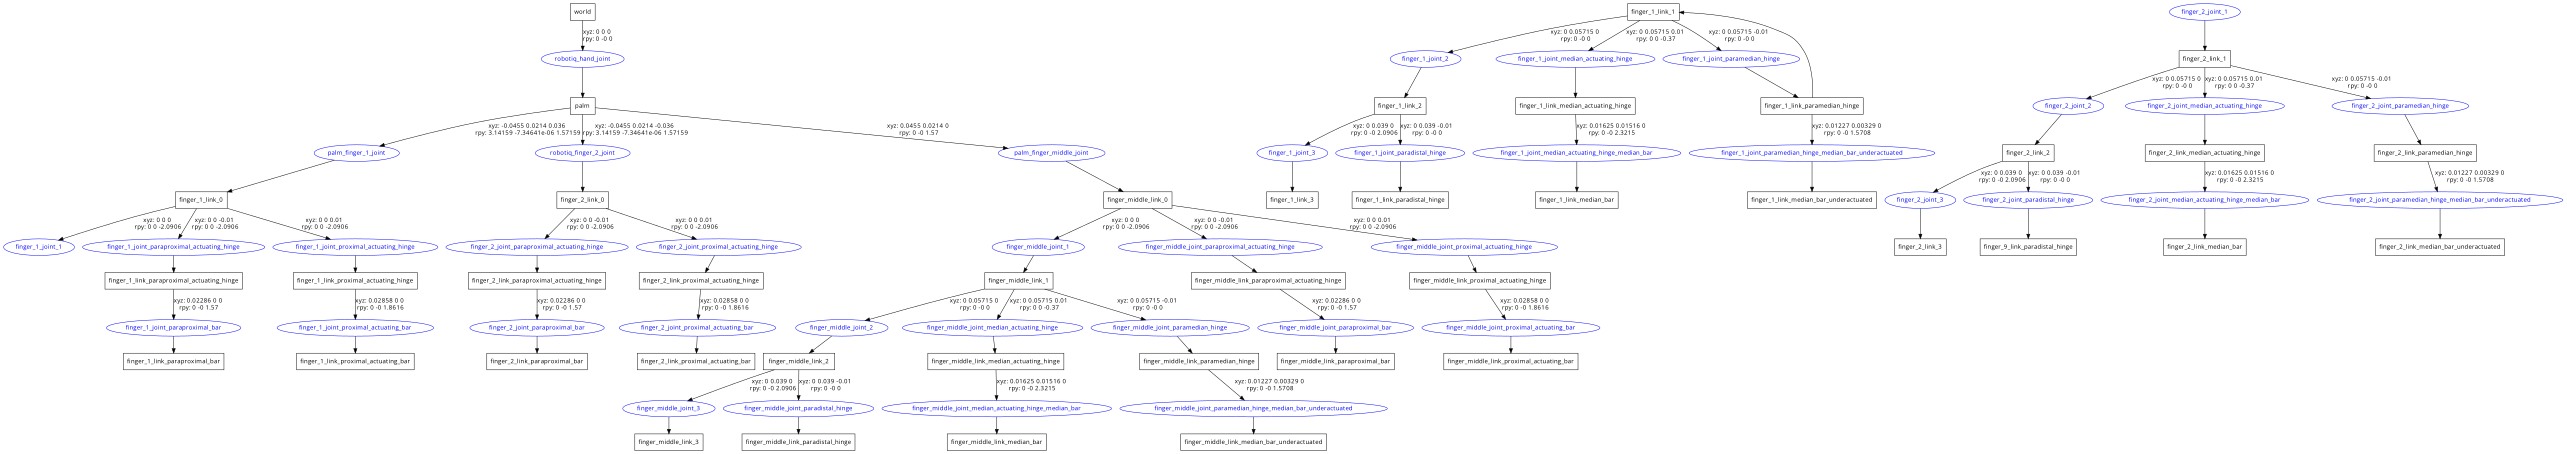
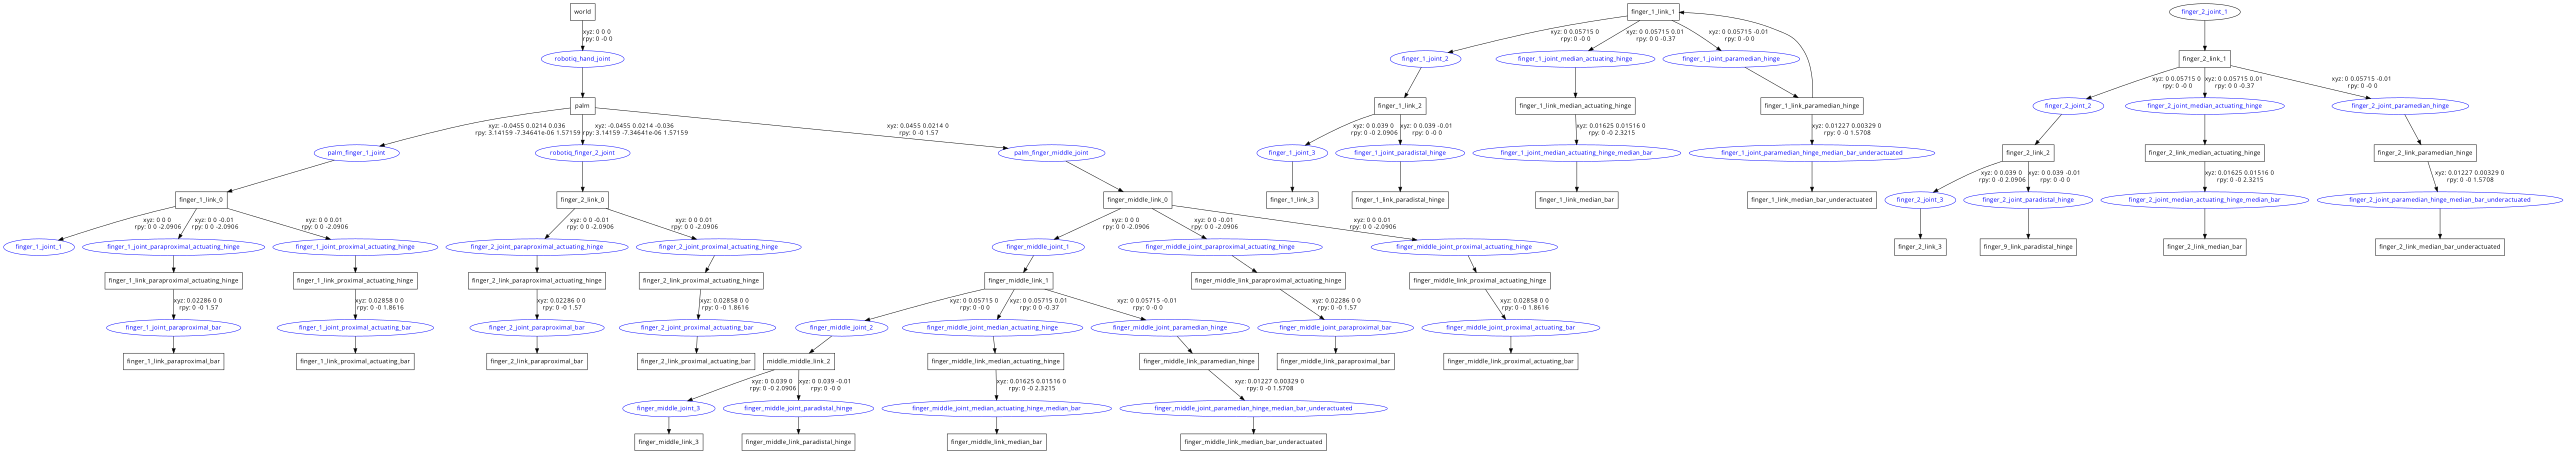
  digraph {
    fontname="Open Sans"
    node [fontname="Open Sans" shape=box]
    edge [fontname="Open Sans"]
    n1 [label=world]
    robotiq_hand_joint [color=blue fontcolor=blue shape=ellipse]
    n3 [label=palm]
    palm_finger_1_joint [color=blue fontcolor=blue shape=ellipse]
    n5 [color=blue fontcolor=blue label=robotiq_finger_2_joint shape=ellipse]
    palm_finger_middle_joint [color=blue fontcolor=blue shape=ellipse]
    n7 [label=finger_1_link_0]
    n8 [label=finger_2_link_0]
    n9 [label=finger_middle_link_0]
    finger_1_joint_1 [color=blue fontcolor=blue shape=ellipse]
    finger_1_joint_paraproximal_actuating_hinge [color=blue fontcolor=blue shape=ellipse]
    finger_1_joint_proximal_actuating_hinge [color=blue fontcolor=blue shape=ellipse]
    n13 [label=finger_1_link_paraproximal_actuating_hinge]
    n14 [label=finger_1_link_proximal_actuating_hinge]
    n15 [label=finger_1_link_1]
    finger_1_joint_2 [color=blue fontcolor=blue shape=ellipse]
    finger_1_joint_median_actuating_hinge [color=blue fontcolor=blue shape=ellipse]
    finger_1_joint_paramedian_hinge [color=blue fontcolor=blue shape=ellipse]
    n19 [label=finger_1_link_2]
    n20 [label=finger_1_link_median_actuating_hinge]
    n21 [label=finger_1_link_paramedian_hinge]
    finger_1_joint_3 [color=blue fontcolor=blue shape=ellipse]
    finger_1_joint_paradistal_hinge [color=blue fontcolor=blue shape=ellipse]
    n24 [label=finger_1_link_3]
    n25 [label=finger_1_link_paradistal_hinge]
    finger_1_joint_median_actuating_hinge_median_bar [color=blue fontcolor=blue shape=ellipse]
    n27 [label=finger_1_link_median_bar]
    finger_1_joint_paramedian_hinge_median_bar_underactuated [color=blue fontcolor=blue shape=ellipse]
    n29 [label=finger_1_link_median_bar_underactuated]
    finger_1_joint_paraproximal_bar [color=blue fontcolor=blue shape=ellipse]
    n31 [label=finger_1_link_paraproximal_bar]
    finger_1_joint_proximal_actuating_bar [color=blue fontcolor=blue shape=ellipse]
    n33 [label=finger_1_link_proximal_actuating_bar]
    finger_2_joint_paraproximal_actuating_hinge [color=blue fontcolor=blue shape=ellipse]
    finger_2_joint_proximal_actuating_hinge [color=blue fontcolor=blue shape=ellipse]
-   finger_2_joint_1 [color=blue fontcolor=blue shape=ellipse]
+   finger_2_joint_1 [color=black fontcolor=blue shape=ellipse]
    n37 [label=finger_2_link_1]
    n38 [label=finger_2_link_paraproximal_actuating_hinge]
    n39 [label=finger_2_link_proximal_actuating_hinge]
    finger_2_joint_2 [color=blue fontcolor=blue shape=ellipse]
    finger_2_joint_median_actuating_hinge [color=blue fontcolor=blue shape=ellipse]
    finger_2_joint_paramedian_hinge [color=blue fontcolor=blue shape=ellipse]
    n43 [label=finger_2_link_2]
    n44 [label=finger_2_link_median_actuating_hinge]
    n45 [label=finger_2_link_paramedian_hinge]
    finger_2_joint_3 [color=blue fontcolor=blue shape=ellipse]
    finger_2_joint_paradistal_hinge [color=blue fontcolor=blue shape=ellipse]
    n48 [label=finger_2_link_3]
    n49 [label=finger_9_link_paradistal_hinge]
    finger_2_joint_median_actuating_hinge_median_bar [color=blue fontcolor=blue shape=ellipse]
    n51 [label=finger_2_link_median_bar]
    finger_2_joint_paramedian_hinge_median_bar_underactuated [color=blue fontcolor=blue shape=ellipse]
    n53 [label=finger_2_link_median_bar_underactuated]
    finger_2_joint_paraproximal_bar [color=blue fontcolor=blue shape=ellipse]
    n55 [label=finger_2_link_paraproximal_bar]
    finger_2_joint_proximal_actuating_bar [color=blue fontcolor=blue shape=ellipse]
    n57 [label=finger_2_link_proximal_actuating_bar]
    finger_middle_joint_1 [color=blue fontcolor=blue shape=ellipse]
    finger_middle_joint_paraproximal_actuating_hinge [color=blue fontcolor=blue shape=ellipse]
    finger_middle_joint_proximal_actuating_hinge [color=blue fontcolor=blue shape=ellipse]
    n61 [label=finger_middle_link_1]
    n62 [label=finger_middle_link_paraproximal_actuating_hinge]
    n63 [label=finger_middle_link_proximal_actuating_hinge]
    finger_middle_joint_2 [color=blue fontcolor=blue shape=ellipse]
    finger_middle_joint_median_actuating_hinge [color=blue fontcolor=blue shape=ellipse]
    finger_middle_joint_paramedian_hinge [color=blue fontcolor=blue shape=ellipse]
-   n67 [label=finger_middle_link_2]
+   n67 [label=middle_middle_link_2]
    n68 [label=finger_middle_link_median_actuating_hinge]
    n69 [label=finger_middle_link_paramedian_hinge]
    finger_middle_joint_3 [color=blue fontcolor=blue shape=ellipse]
    finger_middle_joint_paradistal_hinge [color=blue fontcolor=blue shape=ellipse]
    n72 [label=finger_middle_link_3]
    n73 [label=finger_middle_link_paradistal_hinge]
    finger_middle_joint_median_actuating_hinge_median_bar [color=blue fontcolor=blue shape=ellipse]
    n75 [label=finger_middle_link_median_bar]
    finger_middle_joint_paramedian_hinge_median_bar_underactuated [color=blue fontcolor=blue shape=ellipse]
    n77 [label=finger_middle_link_median_bar_underactuated]
    finger_middle_joint_paraproximal_bar [color=blue fontcolor=blue shape=ellipse]
    n79 [label=finger_middle_link_paraproximal_bar]
    finger_middle_joint_proximal_actuating_bar [color=blue fontcolor=blue shape=ellipse]
    n81 [label=finger_middle_link_proximal_actuating_bar]
    n1 -> robotiq_hand_joint [label="xyz: 0 0 0 \nrpy: 0 -0 0"]
    robotiq_hand_joint -> n3
    n3 -> palm_finger_1_joint [label="xyz: -0.0455 0.0214 0.036 \nrpy: 3.14159 -7.34641e-06 1.57159"]
    n3 -> n5 [label="xyz: -0.0455 0.0214 -0.036 \nrpy: 3.14159 -7.34641e-06 1.57159"]
    n3 -> palm_finger_middle_joint [label="xyz: 0.0455 0.0214 0 \nrpy: 0 -0 1.57"]
    palm_finger_1_joint -> n7
    n5 -> n8
    palm_finger_middle_joint -> n9
    n7 -> finger_1_joint_1 [label="xyz: 0 0 0 \nrpy: 0 0 -2.0906"]
    n7 -> finger_1_joint_paraproximal_actuating_hinge [label="xyz: 0 0 -0.01 \nrpy: 0 0 -2.0906"]
    n7 -> finger_1_joint_proximal_actuating_hinge [label="xyz: 0 0 0.01 \nrpy: 0 0 -2.0906"]
    n8 -> finger_2_joint_paraproximal_actuating_hinge [label="xyz: 0 0 -0.01 \nrpy: 0 0 -2.0906"]
    n8 -> finger_2_joint_proximal_actuating_hinge [label="xyz: 0 0 0.01 \nrpy: 0 0 -2.0906"]
    n9 -> finger_middle_joint_1 [label="xyz: 0 0 0 \nrpy: 0 0 -2.0906"]
    n9 -> finger_middle_joint_paraproximal_actuating_hinge [label="xyz: 0 0 -0.01 \nrpy: 0 0 -2.0906"]
    n9 -> finger_middle_joint_proximal_actuating_hinge [label="xyz: 0 0 0.01 \nrpy: 0 0 -2.0906"]
    finger_1_joint_paraproximal_actuating_hinge -> n13
    finger_1_joint_proximal_actuating_hinge -> n14
    n13 -> finger_1_joint_paraproximal_bar [label="xyz: 0.02286 0 0 \nrpy: 0 -0 1.57"]
    n14 -> finger_1_joint_proximal_actuating_bar [label="xyz: 0.02858 0 0 \nrpy: 0 -0 1.8616"]
    n15 -> finger_1_joint_2 [label="xyz: 0 0.05715 0 \nrpy: 0 -0 0"]
    n15 -> finger_1_joint_median_actuating_hinge [label="xyz: 0 0.05715 0.01 \nrpy: 0 0 -0.37"]
    n15 -> finger_1_joint_paramedian_hinge [label="xyz: 0 0.05715 -0.01 \nrpy: 0 -0 0"]
    finger_1_joint_2 -> n19
    finger_1_joint_median_actuating_hinge -> n20
    finger_1_joint_paramedian_hinge -> n21
    n19 -> finger_1_joint_3 [label="xyz: 0 0.039 0 \nrpy: 0 -0 2.0906"]
    n19 -> finger_1_joint_paradistal_hinge [label="xyz: 0 0.039 -0.01 \nrpy: 0 -0 0"]
    n20 -> finger_1_joint_median_actuating_hinge_median_bar [label="xyz: 0.01625 0.01516 0 \nrpy: 0 -0 2.3215"]
    n21 -> n15
    n21 -> finger_1_joint_paramedian_hinge_median_bar_underactuated [label="xyz: 0.01227 0.00329 0 \nrpy: 0 -0 1.5708"]
    finger_1_joint_3 -> n24
    finger_1_joint_paradistal_hinge -> n25
    finger_1_joint_median_actuating_hinge_median_bar -> n27
    finger_1_joint_paramedian_hinge_median_bar_underactuated -> n29
    finger_1_joint_paraproximal_bar -> n31
    finger_1_joint_proximal_actuating_bar -> n33
    finger_2_joint_paraproximal_actuating_hinge -> n38
    finger_2_joint_proximal_actuating_hinge -> n39
    finger_2_joint_1 -> n37
    n37 -> finger_2_joint_2 [label="xyz: 0 0.05715 0 \nrpy: 0 -0 0"]
    n37 -> finger_2_joint_median_actuating_hinge [label="xyz: 0 0.05715 0.01 \nrpy: 0 0 -0.37"]
    n37 -> finger_2_joint_paramedian_hinge [label="xyz: 0 0.05715 -0.01 \nrpy: 0 -0 0"]
    n38 -> finger_2_joint_paraproximal_bar [label="xyz: 0.02286 0 0 \nrpy: 0 -0 1.57"]
    n39 -> finger_2_joint_proximal_actuating_bar [label="xyz: 0.02858 0 0 \nrpy: 0 -0 1.8616"]
    finger_2_joint_2 -> n43
    finger_2_joint_median_actuating_hinge -> n44
    finger_2_joint_paramedian_hinge -> n45
    n43 -> finger_2_joint_3 [label="xyz: 0 0.039 0 \nrpy: 0 -0 2.0906"]
    n43 -> finger_2_joint_paradistal_hinge [label="xyz: 0 0.039 -0.01 \nrpy: 0 -0 0"]
    n44 -> finger_2_joint_median_actuating_hinge_median_bar [label="xyz: 0.01625 0.01516 0 \nrpy: 0 -0 2.3215"]
    n45 -> finger_2_joint_paramedian_hinge_median_bar_underactuated [label="xyz: 0.01227 0.00329 0 \nrpy: 0 -0 1.5708"]
    finger_2_joint_3 -> n48
    finger_2_joint_paradistal_hinge -> n49
    finger_2_joint_median_actuating_hinge_median_bar -> n51
    finger_2_joint_paramedian_hinge_median_bar_underactuated -> n53
    finger_2_joint_paraproximal_bar -> n55
    finger_2_joint_proximal_actuating_bar -> n57
    finger_middle_joint_1 -> n61
    finger_middle_joint_paraproximal_actuating_hinge -> n62
    finger_middle_joint_proximal_actuating_hinge -> n63
    n61 -> finger_middle_joint_2 [label="xyz: 0 0.05715 0 \nrpy: 0 -0 0"]
    n61 -> finger_middle_joint_median_actuating_hinge [label="xyz: 0 0.05715 0.01 \nrpy: 0 0 -0.37"]
    n61 -> finger_middle_joint_paramedian_hinge [label="xyz: 0 0.05715 -0.01 \nrpy: 0 -0 0"]
    n62 -> finger_middle_joint_paraproximal_bar [label="xyz: 0.02286 0 0 \nrpy: 0 -0 1.57"]
    n63 -> finger_middle_joint_proximal_actuating_bar [label="xyz: 0.02858 0 0 \nrpy: 0 -0 1.8616"]
    finger_middle_joint_2 -> n67
    finger_middle_joint_median_actuating_hinge -> n68
    finger_middle_joint_paramedian_hinge -> n69
    n67 -> finger_middle_joint_3 [label="xyz: 0 0.039 0 \nrpy: 0 -0 2.0906"]
    n67 -> finger_middle_joint_paradistal_hinge [label="xyz: 0 0.039 -0.01 \nrpy: 0 -0 0"]
    n68 -> finger_middle_joint_median_actuating_hinge_median_bar [label="xyz: 0.01625 0.01516 0 \nrpy: 0 -0 2.3215"]
    n69 -> finger_middle_joint_paramedian_hinge_median_bar_underactuated [label="xyz: 0.01227 0.00329 0 \nrpy: 0 -0 1.5708"]
    finger_middle_joint_3 -> n72
    finger_middle_joint_paradistal_hinge -> n73
    finger_middle_joint_median_actuating_hinge_median_bar -> n75
    finger_middle_joint_paramedian_hinge_median_bar_underactuated -> n77
    finger_middle_joint_paraproximal_bar -> n79
    finger_middle_joint_proximal_actuating_bar -> n81
  }
